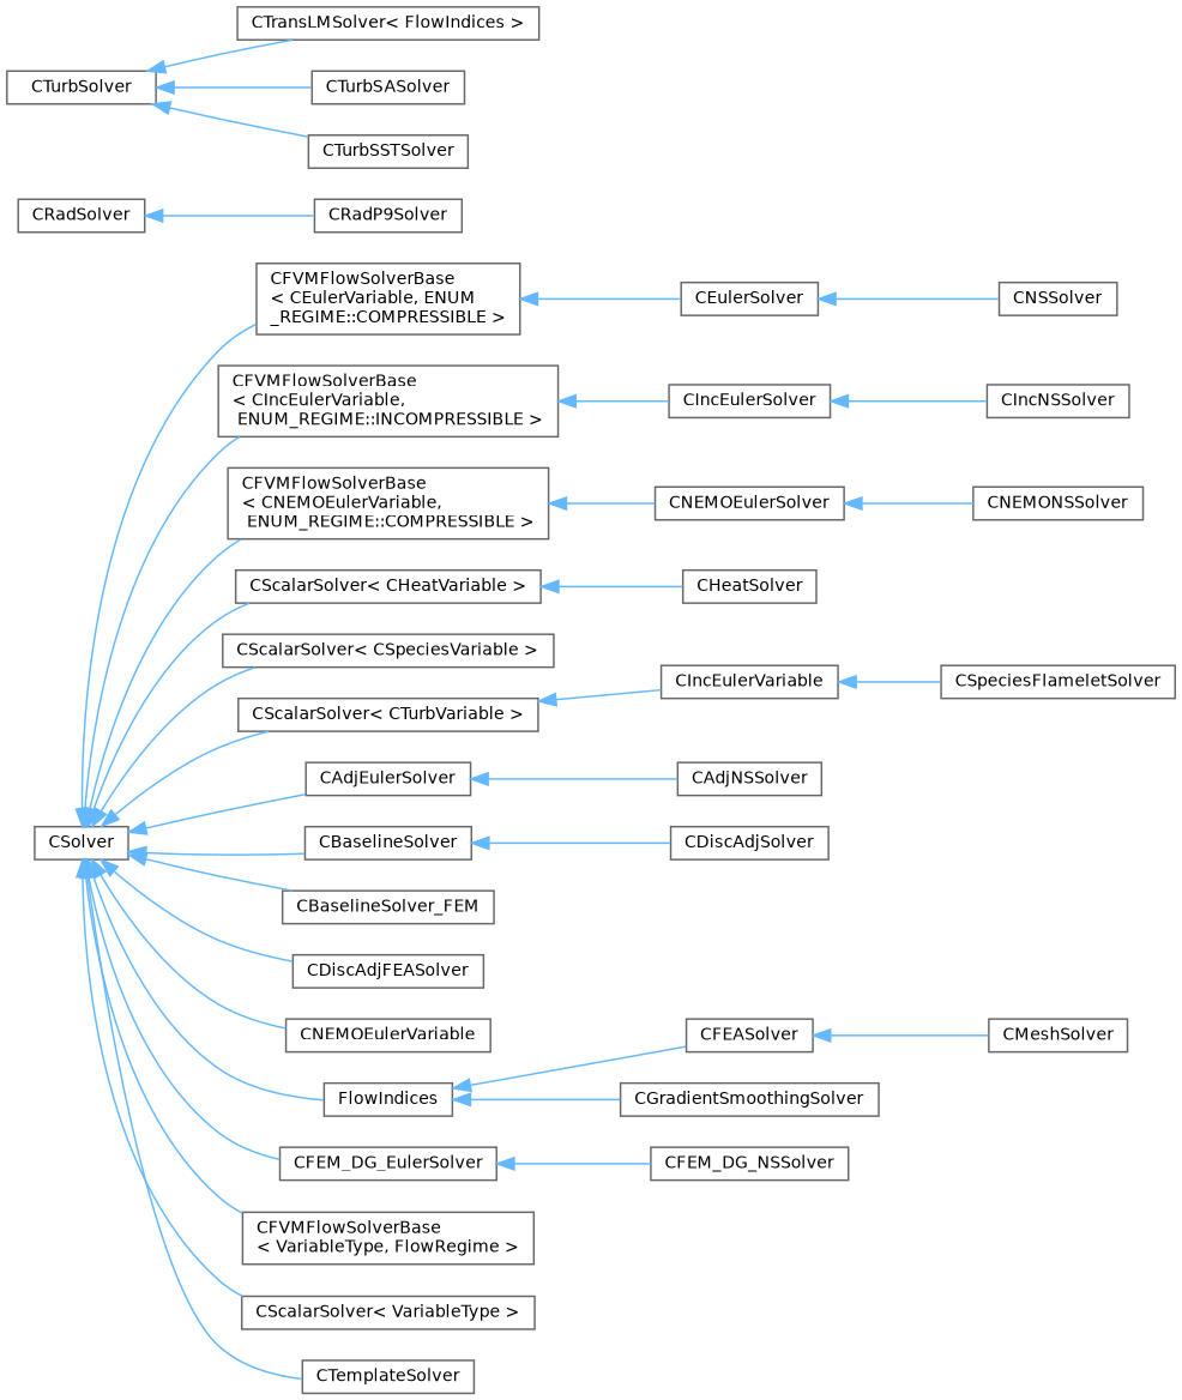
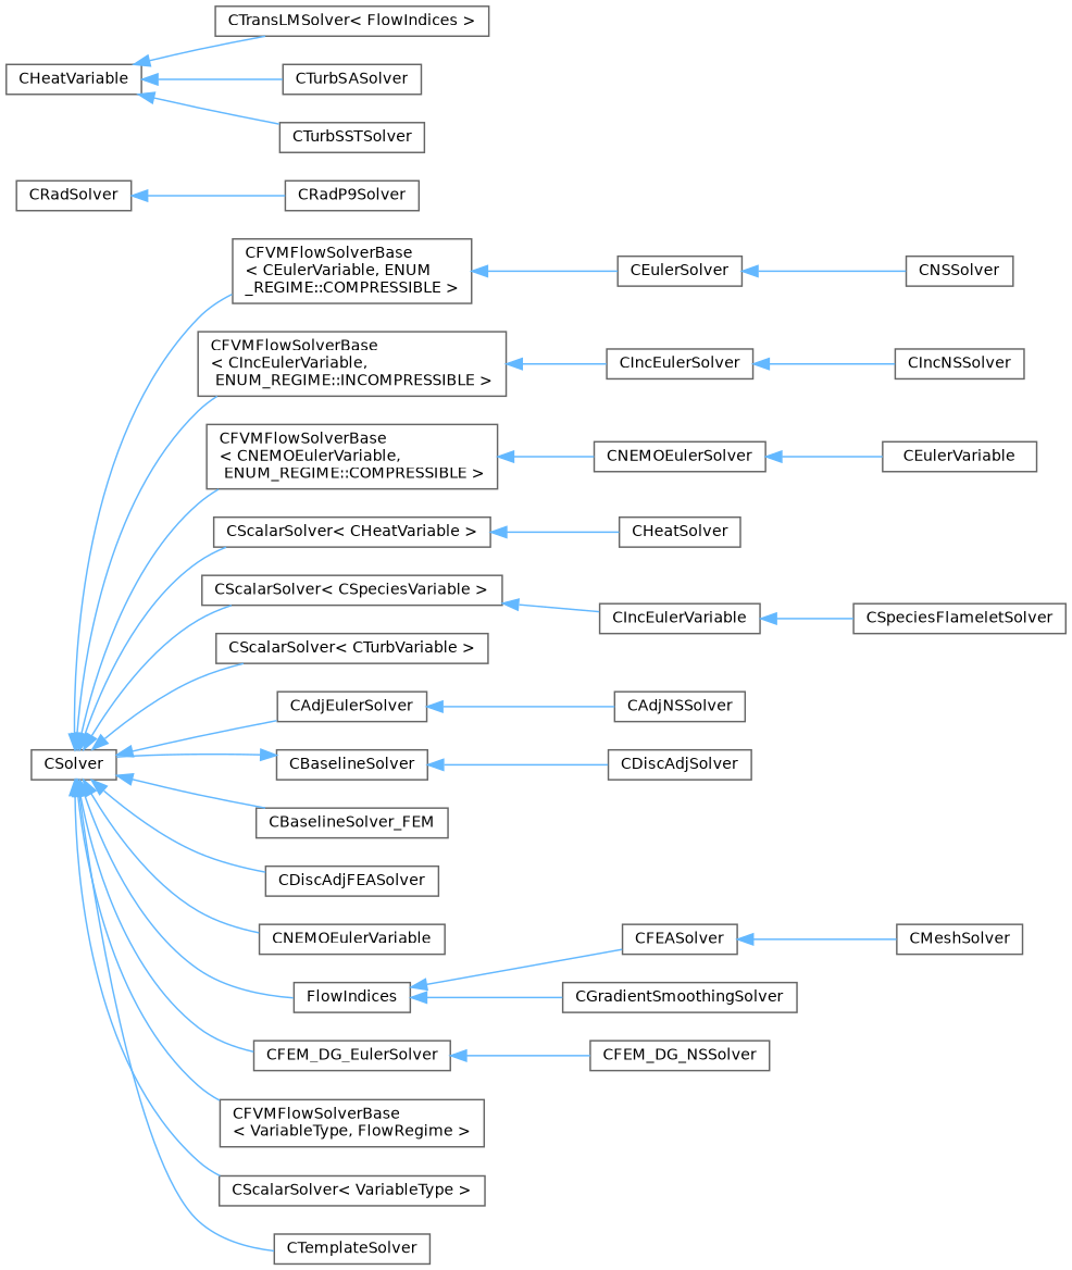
  digraph {
    rankdir=LR
    node [color=grey40 fillcolor=white fontname=Helvetica fontsize=10 shape=box style=filled]
    edge [color=steelblue1 dir=back fontname=Helvetica fontsize=10 labelfontname=Helvetica labelfontsize=10 style=solid]
    n1 [height=0.2 label=CSolver width=0.4]
    n2 [height=0.2 label="CFVMFlowSolverBase\l\< CEulerVariable, ENUM\l_REGIME::COMPRESSIBLE \>" width=0.4]
    n3 [height=0.2 label="CFVMFlowSolverBase\l\< CIncEulerVariable,\l ENUM_REGIME::INCOMPRESSIBLE \>" width=0.4]
    n4 [height=0.2 label="CFVMFlowSolverBase\l\< CNEMOEulerVariable,\l ENUM_REGIME::COMPRESSIBLE \>" width=0.4]
    n5 [height=0.2 label="CScalarSolver\< CHeatVariable \>" width=0.4]
    n6 [height=0.2 label="CScalarSolver\< CSpeciesVariable \>" width=0.4]
    n7 [height=0.2 label="CScalarSolver\< CTurbVariable \>" width=0.4]
    n8 [height=0.2 label=CAdjEulerSolver width=0.4]
    n9 [height=0.2 label=CBaselineSolver width=0.4]
    n10 [height=0.2 label=CBaselineSolver_FEM width=0.4]
    n11 [height=0.2 label=CDiscAdjFEASolver width=0.4]
    n12 [height=0.2 label=CNEMOEulerVariable width=0.4]
    n13 [height=0.2 label=FlowIndices width=0.4]
    n14 [height=0.2 label=CFEM_DG_EulerSolver width=0.4]
    n15 [height=0.2 label="CFVMFlowSolverBase\l\< VariableType, FlowRegime \>" width=0.4]
    n16 [height=0.2 label="CScalarSolver\< VariableType \>" width=0.4]
    n17 [height=0.2 label=CTemplateSolver width=0.4]
    n18 [height=0.2 label=CEulerSolver width=0.4]
    n19 [height=0.2 label=CIncEulerSolver width=0.4]
    n20 [height=0.2 label=CNEMOEulerSolver width=0.4]
    n21 [height=0.2 label=CHeatSolver width=0.4]
    n22 [height=0.2 label=CIncEulerVariable width=0.4]
    n23 [height=0.2 label=CAdjNSSolver width=0.4]
    n24 [height=0.2 label=CDiscAdjSolver width=0.4]
    n25 [height=0.2 label=CFEASolver width=0.4]
    n26 [height=0.2 label=CGradientSmoothingSolver width=0.4]
    n27 [height=0.2 label=CFEM_DG_NSSolver width=0.4]
    n28 [height=0.2 label=CRadSolver width=0.4]
    n29 [height=0.2 label=CRadP9Solver width=0.4]
    n30 [height=0.2 label=CNSSolver width=0.4]
    n31 [height=0.2 label=CIncNSSolver width=0.4]
-   n32 [height=0.2 label=CNEMONSSolver width=0.4]
+   n32 [height=0.2 label=CEulerVariable width=0.4]
    n33 [height=0.2 label=CSpeciesFlameletSolver width=0.4]
-   n34 [height=0.2 label=CTurbSolver width=0.4]
+   n34 [height=0.2 label=CHeatVariable width=0.4]
    n35 [height=0.2 label="CTransLMSolver\< FlowIndices \>" width=0.4]
    n36 [height=0.2 label=CTurbSASolver width=0.4]
    n37 [height=0.2 label=CTurbSSTSolver width=0.4]
    n38 [height=0.2 label=CMeshSolver width=0.4]
    n1 -> n2
    n1 -> n3
    n1 -> n4
    n1 -> n5
    n1 -> n6
    n1 -> n7
    n1 -> n8
-   n1 -> n9
+   n9 -> n1
    n1 -> n10
    n1 -> n11
    n1 -> n12
    n1 -> n13
    n1 -> n14
    n1 -> n15
    n1 -> n16
    n1 -> n17
    n2 -> n18
    n3 -> n19
    n4 -> n20
    n5 -> n21
-   n7 -> n22
+   n6 -> n22
    n8 -> n23
    n9 -> n24
    n13 -> n25
    n13 -> n26
    n14 -> n27
    n18 -> n30
    n19 -> n31
    n20 -> n32
    n22 -> n33
    n25 -> n38
    n28 -> n29
    n34 -> n35
    n34 -> n36
    n34 -> n37
  }
